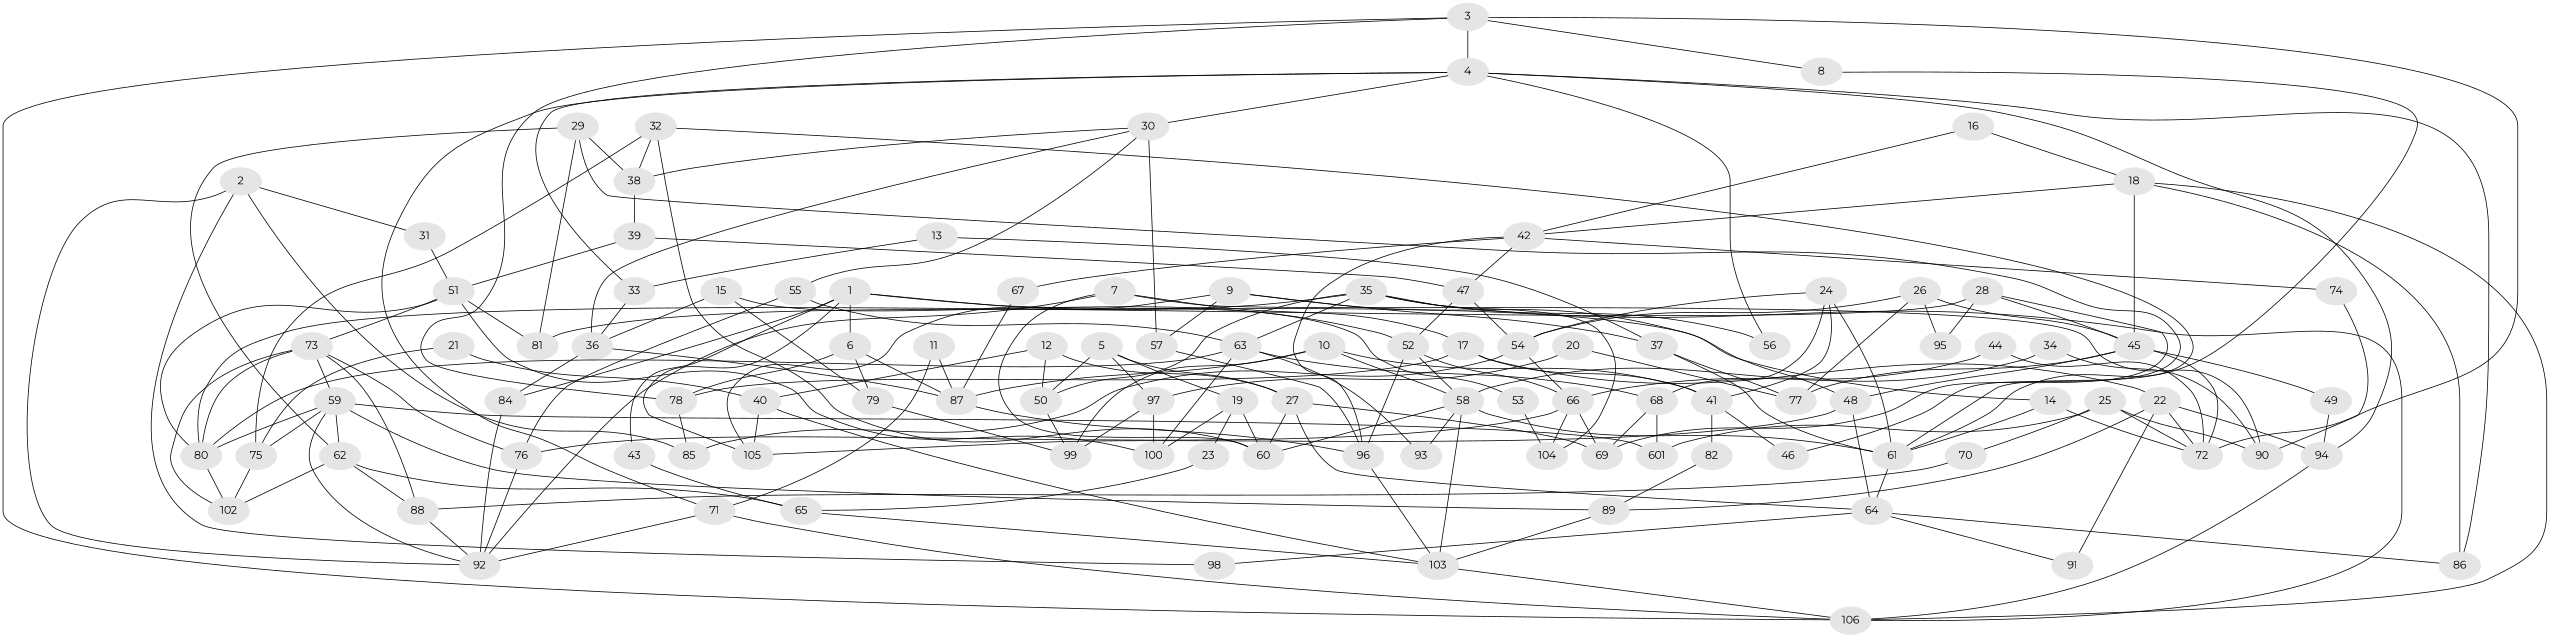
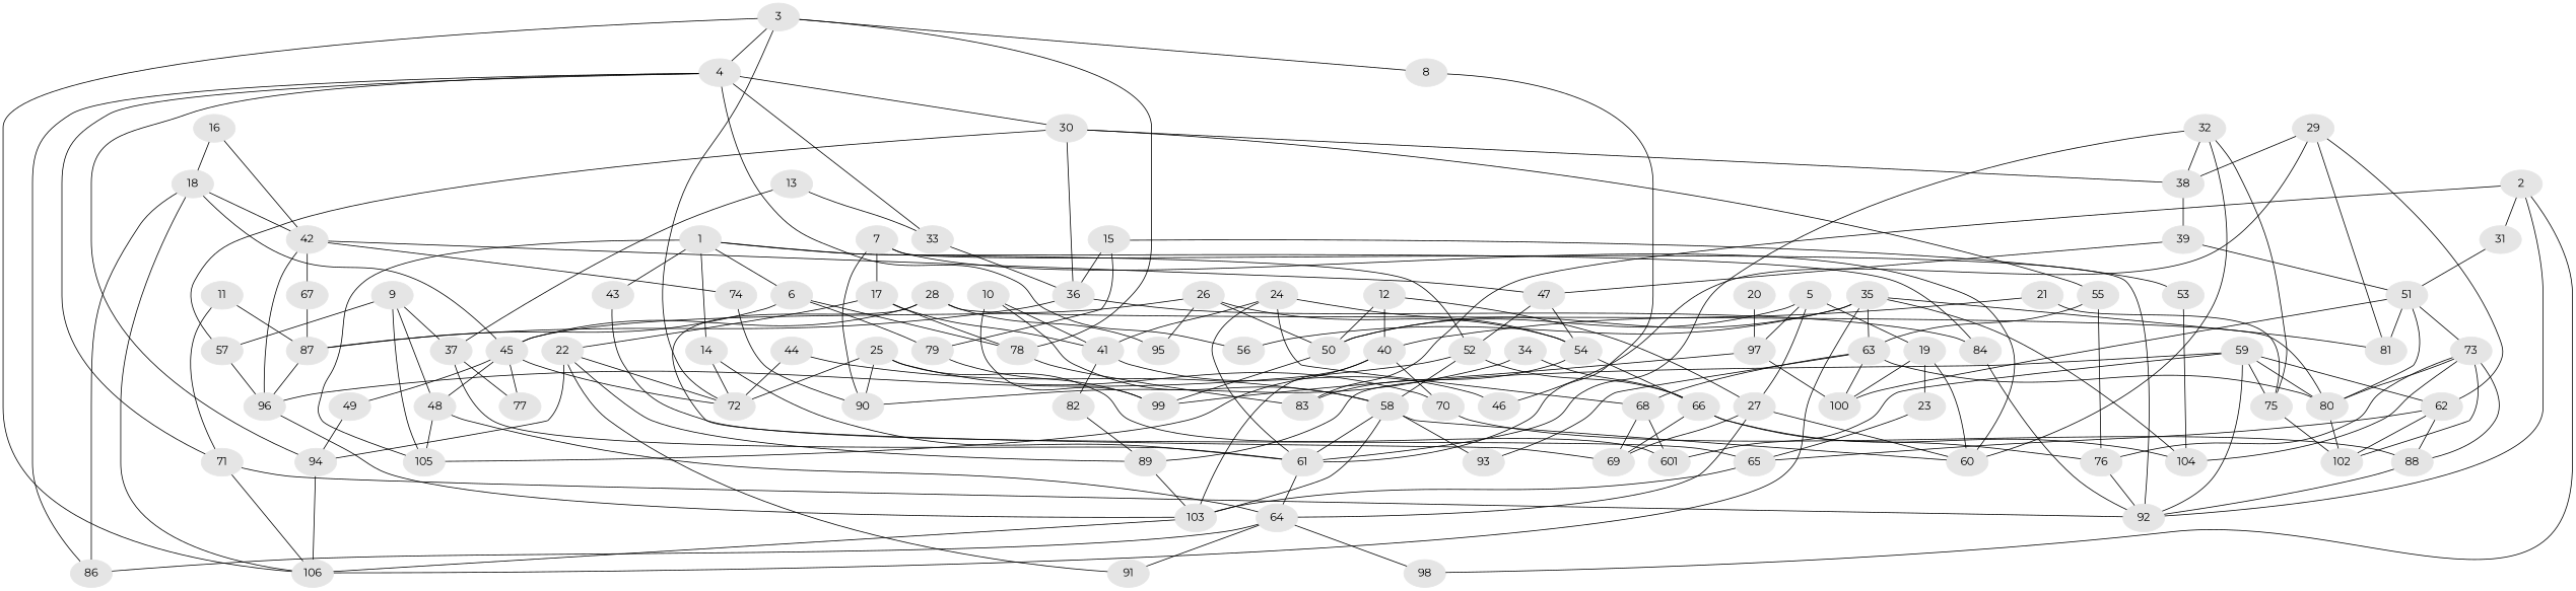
  graph {
    fontname=Montserrat
    node [color=gray90 fontname=Montserrat style=filled]
    edge [fontname=Montserrat]
    1
    6
    14
    43
    52
    84
    105
    78
    79
    87
    72
    61
    65
    58
    66
    96
    92
    2
    31
-   85
+   85 [label=83]
    98
    51
    3
    4
    8
    106
    30
    33
    56
    71
    86
    94
    57
    36
    38
    55
    5
    19
    27
    50
    97
    60
    23
    100
    64
    69
    99
    7
    17
    90
    41
    22
    9
    37
    48
    77
    10
    46
    82
    103
    93
    11
    12
    40
    70
    13
    15
    53
    104
    16
    18
    42
    45
    47
    67
    74
    89
    91
    49
    20
    21
    75
    102
    24
    54
    68
    n87 [label=601]
    25
    88
    26
    95
    28
    80
    29
    62
    81
    39
    63
    76
    73
    32
    34
    35
    44
    59
    1 -- 6
    1 -- 14
    1 -- 43
    1 -- 52
    1 -- 84
    1 -- 105
    6 -- 78
    6 -- 79
    6 -- 87
    14 -- 72
    14 -- 61
    43 -- 65
    52 -- 58
    52 -- 66
    52 -- 96
    84 -- 92
    78 -- 85
    79 -- 99
    87 -- 96
    61 -- 64
    65 -- 103
    58 -- 61
    58 -- 60
    58 -- 103
    58 -- 93
    66 -- 69
    66 -- 104
    66 -- 76
    96 -- 103
    2 -- 92
    2 -- 31
    2 -- 85
    2 -- 98
    31 -- 51
    51 -- 100
    51 -- 80
    51 -- 81
    51 -- 73
    3 -- 78
    3 -- 72
    3 -- 4
    3 -- 8
    3 -- 106
    4 -- 30
    4 -- 33
    4 -- 56
    4 -- 71
    4 -- 86
    4 -- 94
    8 -- 61
    30 -- 57
    30 -- 36
    30 -- 38
    30 -- 55
    33 -- 36
    71 -- 92
    71 -- 106
    94 -- 106
    57 -- 96
    36 -- 84
    36 -- 87
    38 -- 39
    55 -- 63
    55 -- 76
    5 -- 19
    5 -- 27
    5 -- 50
    5 -- 97
    19 -- 60
    19 -- 23
    19 -- 100
    27 -- 60
    27 -- 64
    27 -- 69
    50 -- 99
    97 -- 100
    97 -- 99
    23 -- 65
    64 -- 98
    64 -- 86
    64 -- 91
    7 -- 92
    7 -- 60
    7 -- 17
    7 -- 90
    17 -- 78
    17 -- 41
    17 -- 22
    41 -- 46
    41 -- 82
    22 -- 72
    22 -- 94
    22 -- 89
    22 -- 91
    9 -- 105
    9 -- 57
    9 -- 37
    9 -- 48
    37 -- 61
    37 -- 77
    48 -- 105
    48 -- 64
-   10 -- 87
    10 -- 58
    10 -- 99
    10 -- 41
    82 -- 89
    103 -- 106
    11 -- 87
    11 -- 71
    12 -- 27
    12 -- 50
    12 -- 40
    40 -- 105
    40 -- 103
+   40 -- 70
    70 -- 88
    13 -- 33
    13 -- 37
    15 -- 79
    15 -- 36
    15 -- 53
    53 -- 104
    16 -- 18
    16 -- 42
    18 -- 106
    18 -- 86
    18 -- 42
    18 -- 45
    42 -- 96
    42 -- 47
    42 -- 67
    42 -- 74
    45 -- 72
    45 -- 48
    45 -- 77
    45 -- 49
    47 -- 52
    47 -- 54
    67 -- 87
    74 -- 90
    89 -- 103
    49 -- 94
    20 -- 97
-   20 -- 77
    21 -- 40
    21 -- 75
    75 -- 102
    24 -- 61
    24 -- 41
    24 -- 54
    24 -- 68
    54 -- 66
    54 -- 85
    68 -- 69
    68 -- n87
    25 -- 72
    25 -- 90
    25 -- 70
    25 -- n87
    88 -- 92
-   26 -- 77
+   26 -- 50
    26 -- 45
    26 -- 54
    26 -- 95
    28 -- 69
    28 -- 45
    28 -- 95
    28 -- 80
    80 -- 102
    29 -- 38
    29 -- 46
    29 -- 62
    29 -- 81
    62 -- 65
    62 -- 102
    62 -- 88
    39 -- 51
    39 -- 47
    63 -- 100
    63 -- 93
    63 -- 68
    63 -- 80
    76 -- 92
-   73 -- 59
+   73 -- 104
    73 -- 102
    73 -- 88
    73 -- 80
    73 -- 76
    32 -- 61
    32 -- 38
    32 -- 60
    32 -- 75
    34 -- 66
    34 -- 90
    35 -- 106
    35 -- 56
    35 -- 50
    35 -- 104
    35 -- 81
    35 -- 63
    44 -- 72
    44 -- 58
    59 -- 92
    59 -- 89
    59 -- 75
    59 -- n87
    59 -- 80
    59 -- 62
  }
